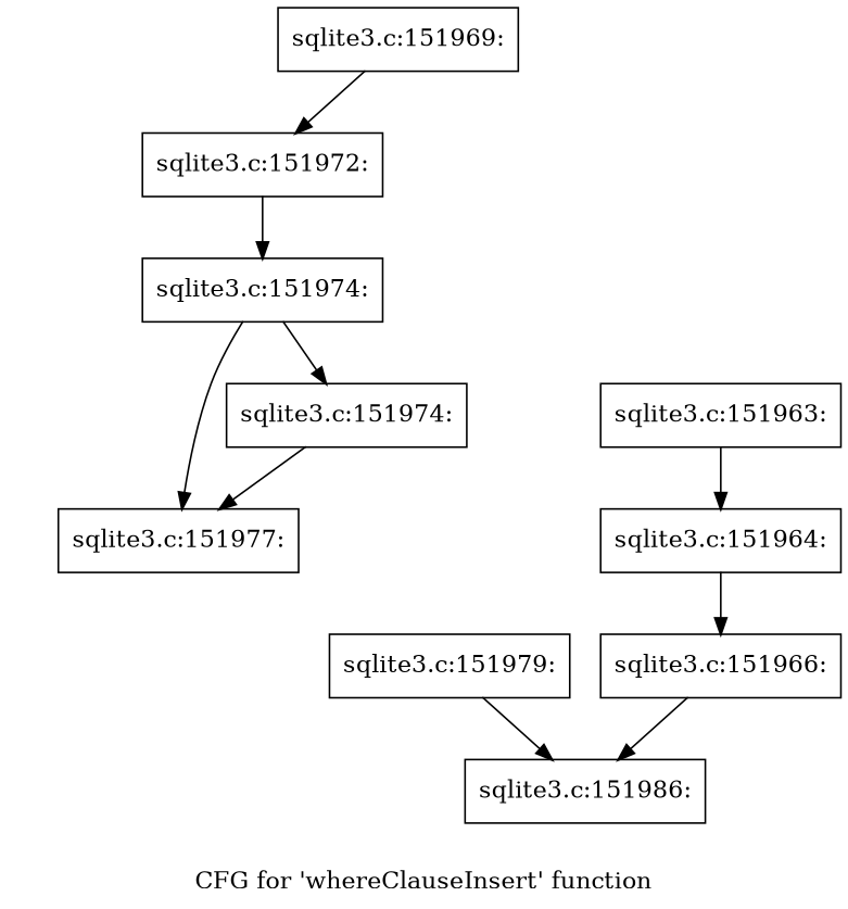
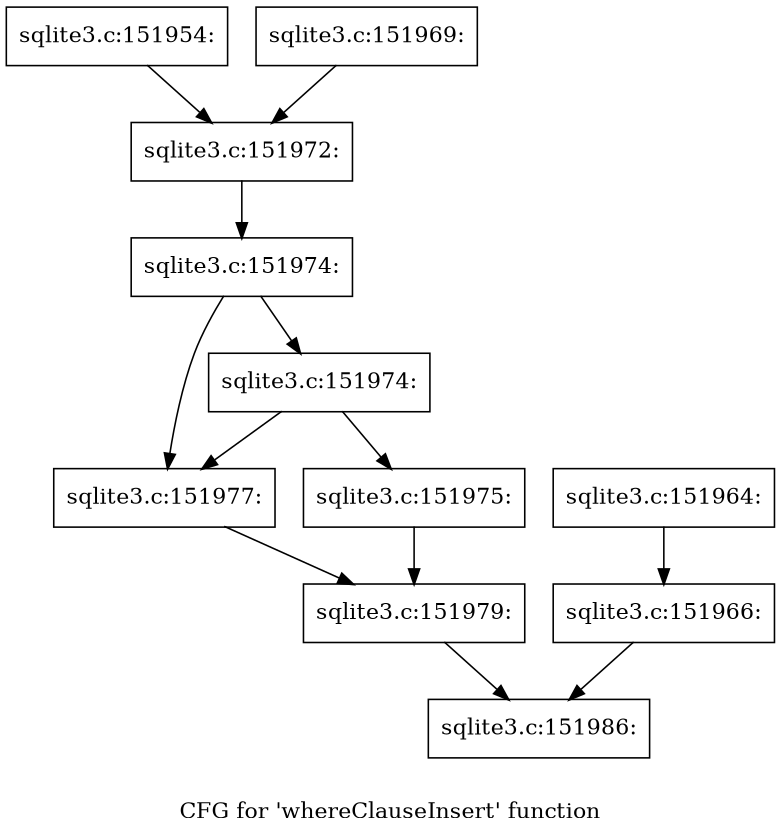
  digraph {
    label="CFG for 'whereClauseInsert' function"
    node [shape=record]
+   n1 [label="{sqlite3.c:151954:}"]
    n2 [label="{sqlite3.c:151972:}"]
    n3 [label="{sqlite3.c:151974:}"]
-   n4 [label="{sqlite3.c:151963:}"]
    n5 [label="{sqlite3.c:151964:}"]
    n6 [label="{sqlite3.c:151969:}"]
    n7 [label="{sqlite3.c:151974:}"]
    n8 [label="{sqlite3.c:151977:}"]
    n9 [label="{sqlite3.c:151966:}"]
    n10 [label="{sqlite3.c:151986:}"]
+   n11 [label="{sqlite3.c:151975:}"]
    n12 [label="{sqlite3.c:151979:}"]
+   n1 -> n2
    n2 -> n3
    n3 -> n7
    n3 -> n8
-   n4 -> n5
    n5 -> n9
    n6 -> n2
    n7 -> n8
+   n7 -> n11
+   n8 -> n12
    n9 -> n10
+   n11 -> n12
    n12 -> n10
  }
